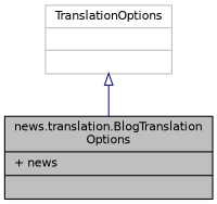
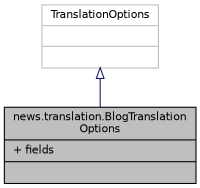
  digraph {
    node [fontname=Helvetica fontsize=10 shape=record style=filled]
-   n1 [color=black fillcolor=grey75 fontcolor=black height=0.2 label="{news.translation.BlogTranslation\lOptions\n|+ news\l|}" width=0.4]
+   n1 [color=black fillcolor=grey75 fontcolor=black height=0.2 label="{news.translation.BlogTranslation\lOptions\n|+ fields\l|}" width=0.4]
    n2 [color=grey75 fillcolor=white height=0.2 label="{TranslationOptions\n||}" width=0.4]
    n2 -> n1 [arrowtail=onormal color=midnightblue dir=back fontname=Helvetica fontsize=10 labelfontname=Helvetica labelfontsize=10 style=solid]
  }
